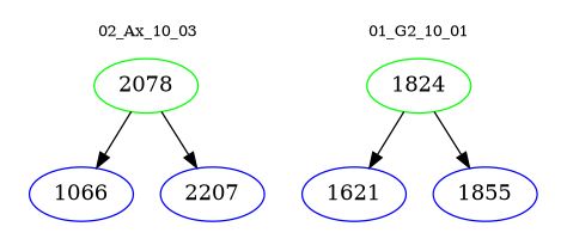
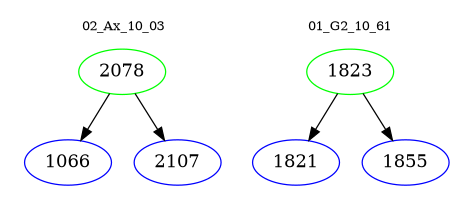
  digraph {
    node [color=blue]
    edge [color=black]
    n1 [color=green label=2078]
    n2 [label=1066]
-   n3 [label=2207]
-   n4 [color=green label=1824]
-   n5 [label=1621]
+   n3 [label=2107]
+   n4 [color=green label=1823]
+   n5 [label=1821]
    n6 [label=1855]
    subgraph cluster_1 {
      color=white
      fontsize=10
      label="02_Ax_10_03"
      n1
      n2
      n3
    }
    subgraph cluster_2 {
      color=white
      fontsize=10
-     label="01_G2_10_01"
+     label="01_G2_10_61"
      n4
      n5
      n6
    }
    n1 -> n2
    n1 -> n3
    n4 -> n5
    n4 -> n6
  }
